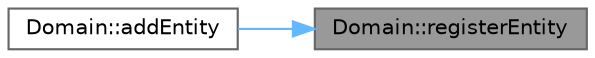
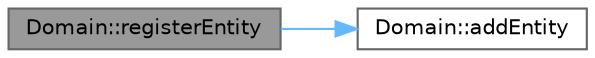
  digraph {
    rankdir=RL
    node [fontname=Helvetica fontsize=10 shape=box style=filled]
    n1 [color=gray40 fillcolor=grey60 fontcolor=black height=0.2 label="Domain::registerEntity" width=0.4]
    n2 [color=grey40 fillcolor=white height=0.2 label="Domain::addEntity" width=0.4]
-   n1 -> n2 [color=steelblue1 dir=back fontname=Helvetica fontsize=10 labelfontname=Helvetica labelfontsize=10 style=solid]
+   n2 -> n1 [color=steelblue1 dir=back fontname=Helvetica fontsize=10 labelfontname=Helvetica labelfontsize=10 style=solid]
  }
